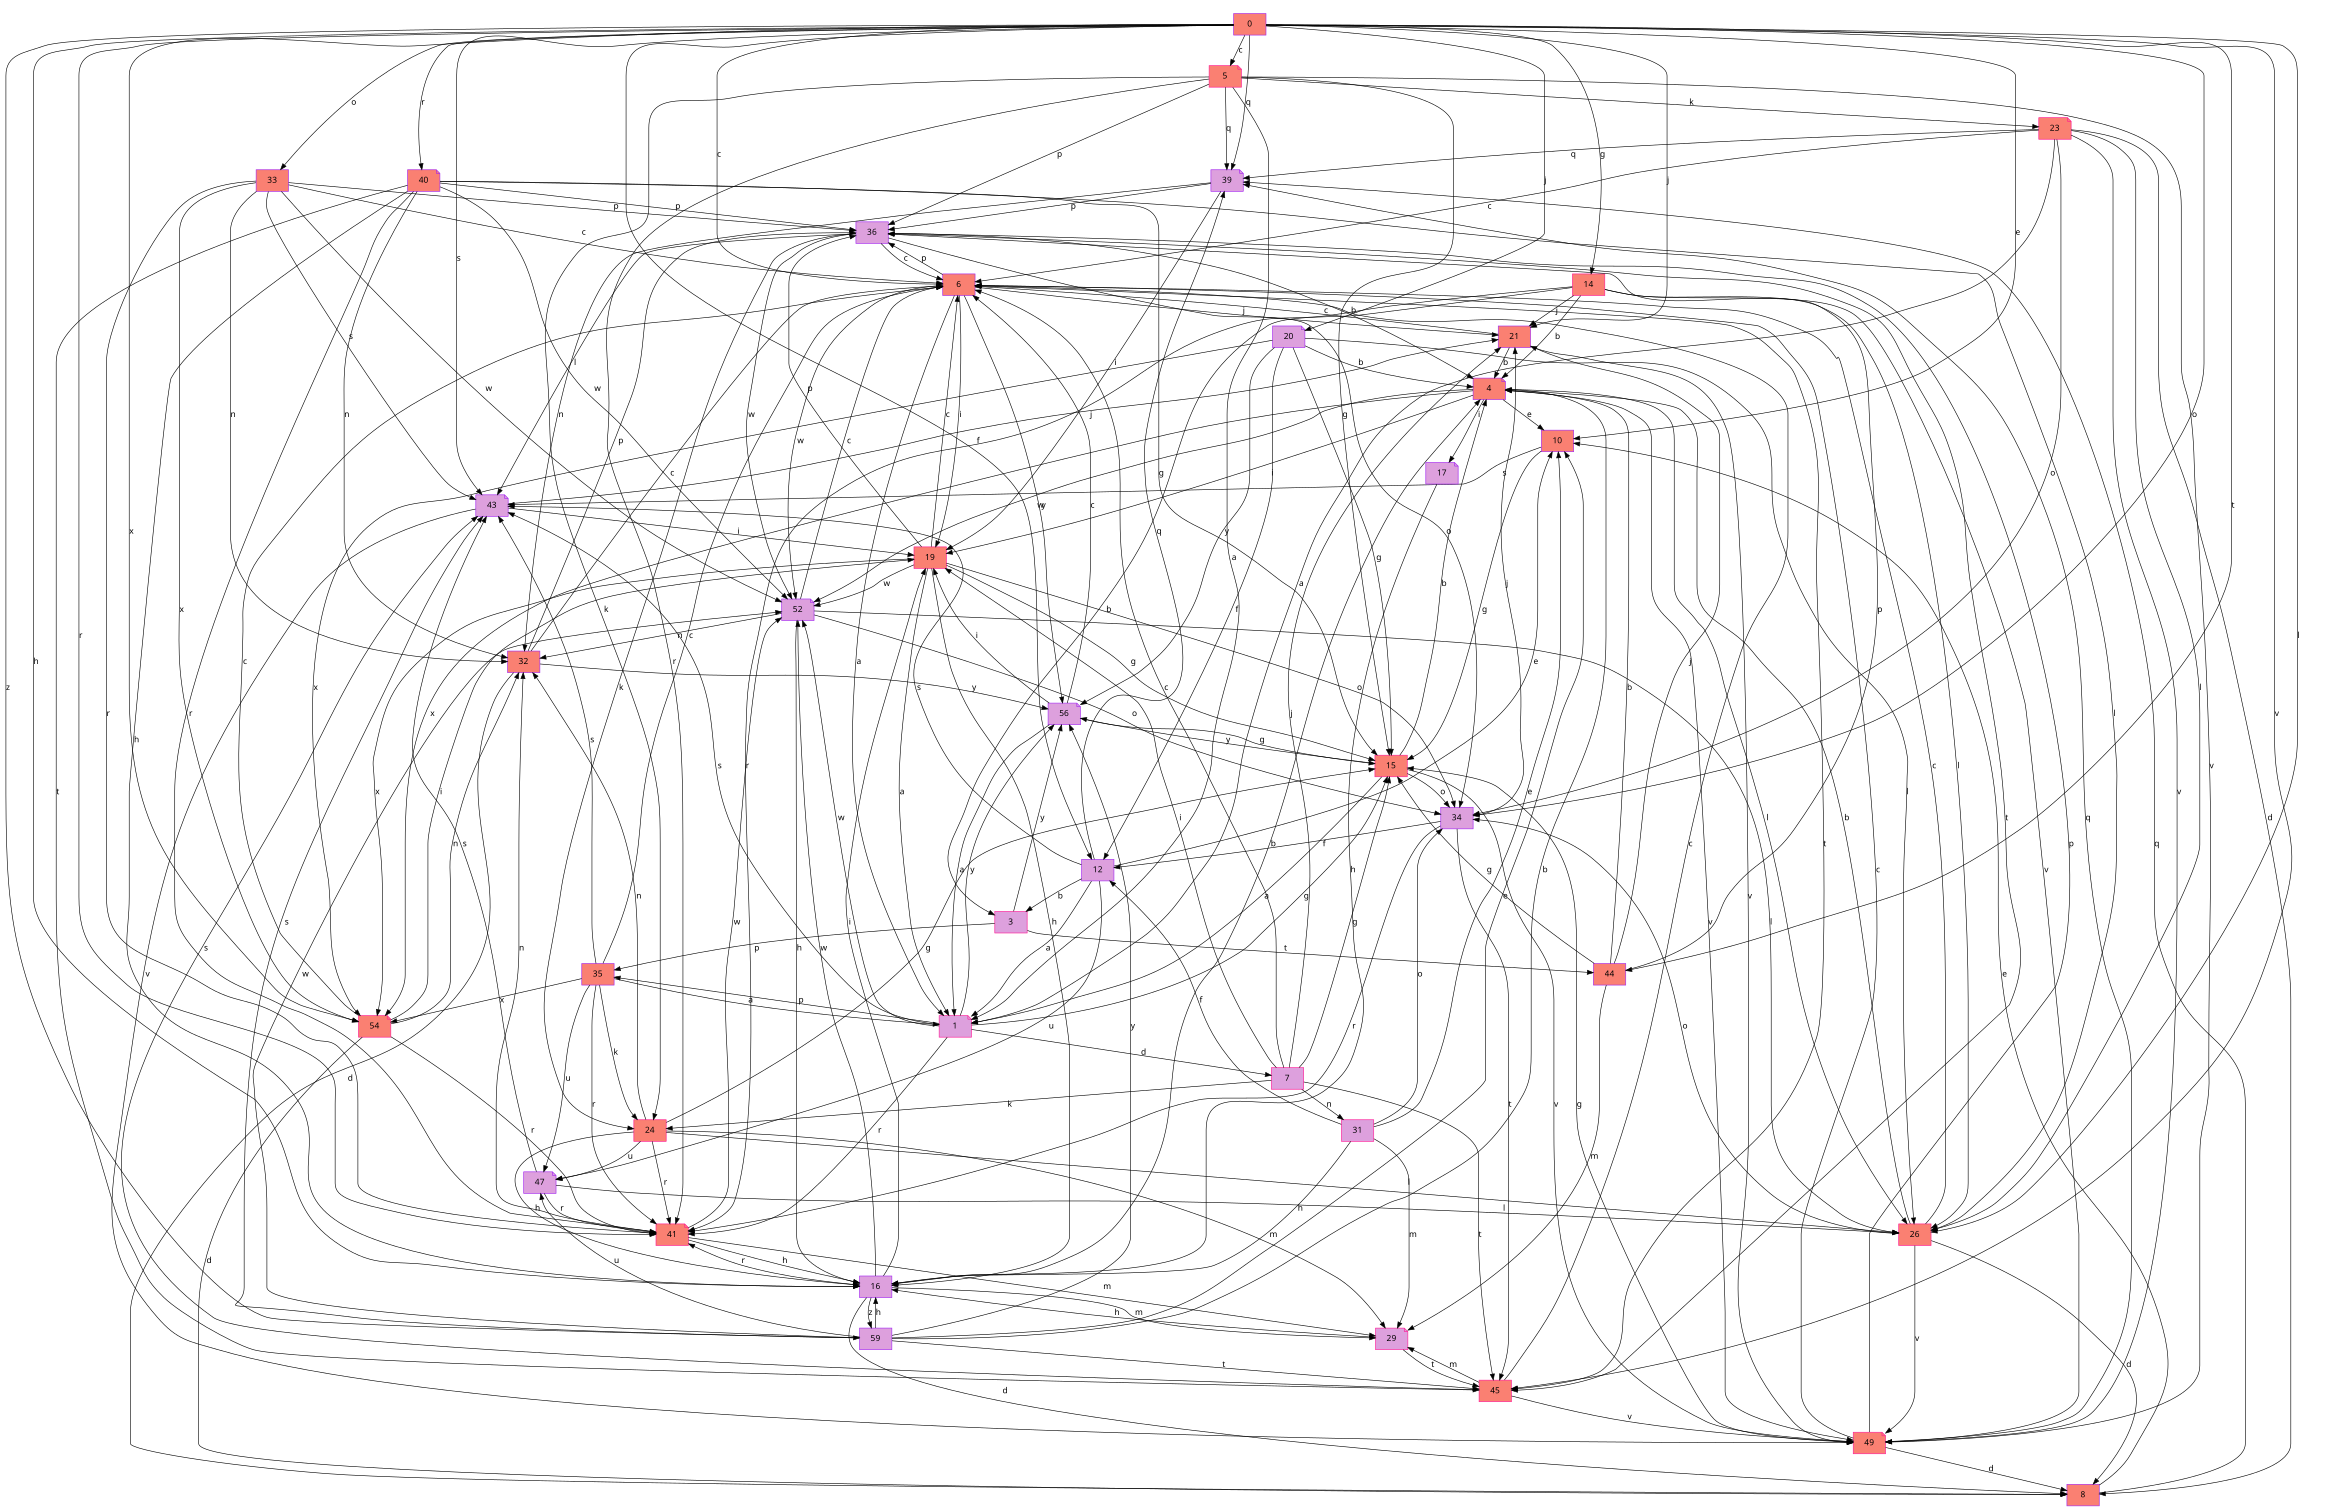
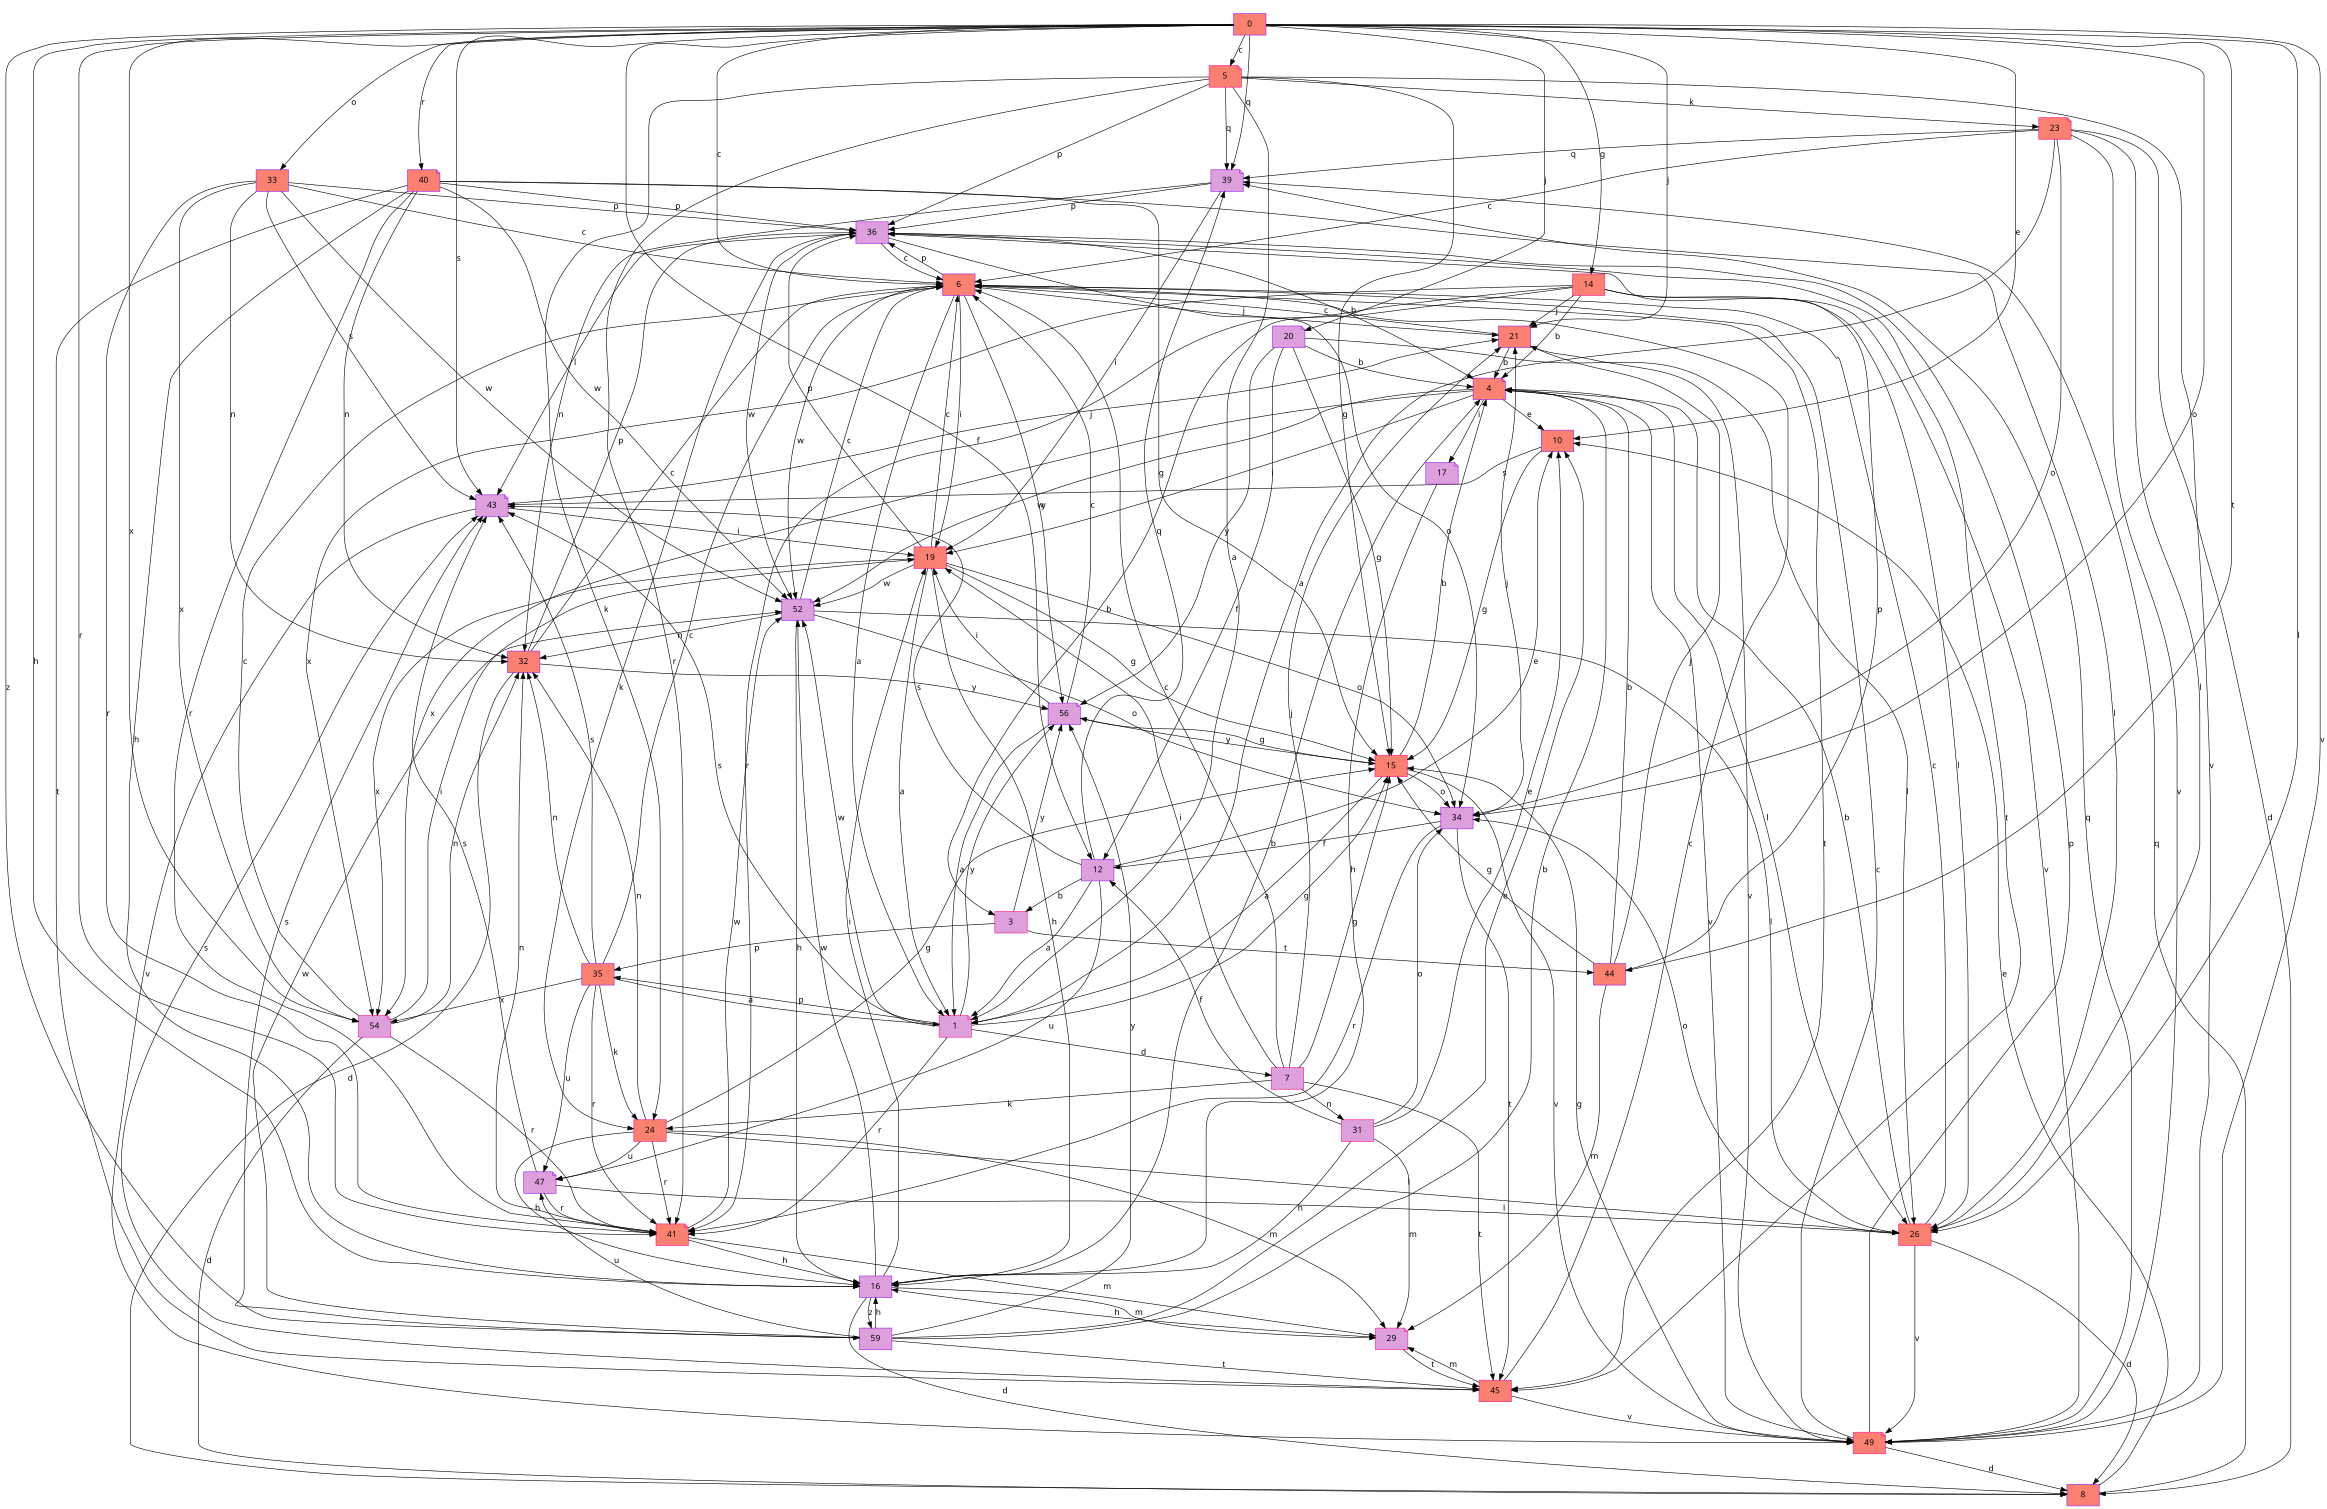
  strict digraph {
    fontname="Noto Sans"
    node [color=purple fillcolor=salmon fontname="Noto Sans" shape=box style=filled]
    edge [fontname="Noto Sans"]
    5 [color=deeppink shape=note]
    0
    6
    10
    12 [fillcolor=plum]
    14 [color=deeppink]
    16 [fillcolor=plum]
    20 [fillcolor=plum shape=note]
    21
    26 [color=deeppink]
    33
    34 [fillcolor=plum]
    39 [fillcolor=plum shape=note]
    40 [shape=note]
    41 [color=deeppink shape=note]
    43 [fillcolor=plum shape=note]
    44
    49 [color=deeppink shape=note]
-   54 [color=deeppink shape=note]
+   54 [color=deeppink fillcolor=plum shape=note]
    59 [fillcolor=plum]
    1 [color=deeppink fillcolor=plum shape=note]
    15 [color=deeppink]
    23 [color=deeppink shape=note]
    24 [color=deeppink]
    36 [fillcolor=plum]
    52 [fillcolor=plum shape=note]
    56 [fillcolor=plum shape=note]
    19 [color=deeppink]
    45 [color=deeppink]
    3 [color=deeppink fillcolor=plum]
    47 [fillcolor=plum shape=note]
    4 [shape=note]
    8
    29 [color=deeppink fillcolor=plum shape=note]
    32
    7 [color=deeppink fillcolor=plum]
    35
    31 [color=deeppink fillcolor=plum]
    17 [fillcolor=plum shape=note]
    5 -> 39 [label=q]
    5 -> 41 [label=r]
    5 -> 49 [label=v]
    5 -> 1 [label=a]
    5 -> 15 [label=g]
    5 -> 23 [label=k]
    5 -> 24 [label=k]
    5 -> 36 [label=p]
    0 -> 5 [label=c]
    0 -> 6 [label=c]
    0 -> 10 [label=e]
    0 -> 12 [label=f]
    0 -> 14 [label=g]
    0 -> 16 [label=h]
    0 -> 20 [label=j]
    0 -> 21 [label=j]
    0 -> 26 [label=l]
    0 -> 33 [label=o]
    0 -> 34 [label=o]
    0 -> 39 [label=q]
    0 -> 40 [label=r]
    0 -> 41 [label=r]
    0 -> 43 [label=s]
    0 -> 44 [label=t]
-   0 -> 45 [label=v]
+   0 -> 49 [label=v]
    0 -> 54 [label=x]
    0 -> 59 [label=z]
    6 -> 21 [label=j]
    6 -> 1 [label=a]
    6 -> 36 [label=p]
    6 -> 52 [label=w]
    6 -> 56 [label=y]
    6 -> 19 [label=i]
    6 -> 45 [label=t]
    10 -> 43 [label=s]
    10 -> 15 [label=g]
    12 -> 10 [label=e]
    12 -> 39 [label=q]
    12 -> 43 [label=s]
    12 -> 1 [label=a]
    12 -> 3 [label=b]
    12 -> 47 [label=u]
    14 -> 21 [label=j]
    14 -> 26 [label=l]
    14 -> 41 [label=r]
    14 -> 49 [label=v]
-   20 -> 54 [label=x]
+   14 -> 54 [label=x]
    14 -> 3 [label=b]
    14 -> 4 [label=b]
-   16 -> 41 [label=r]
    16 -> 59 [label=z]
    16 -> 52 [label=w]
    16 -> 19 [label=i]
    16 -> 4 [label=b]
    16 -> 8 [label=d]
    16 -> 29 [label=m]
    20 -> 12 [label=f]
    20 -> 26 [label=l]
    20 -> 15 [label=g]
    20 -> 56 [label=y]
    20 -> 4 [label=b]
    21 -> 6 [label=c]
    21 -> 49 [label=v]
    21 -> 4 [label=b]
    26 -> 6 [label=c]
    26 -> 34 [label=o]
    26 -> 49 [label=v]
    26 -> 4 [label=b]
    26 -> 8 [label=d]
    33 -> 6 [label=c]
    33 -> 41 [label=r]
    33 -> 43 [label=s]
    33 -> 54 [label=x]
    33 -> 36 [label=p]
    33 -> 52 [label=w]
    33 -> 32 [label=n]
    34 -> 12 [label=f]
    34 -> 21 [label=j]
    34 -> 41 [label=r]
    34 -> 45 [label=t]
    39 -> 36 [label=p]
    39 -> 19 [label=i]
    39 -> 32 [label=n]
    40 -> 16 [label=h]
    40 -> 26 [label=l]
    40 -> 41 [label=r]
    40 -> 15 [label=g]
    40 -> 36 [label=p]
    40 -> 52 [label=w]
    40 -> 45 [label=t]
    40 -> 32 [label=n]
    41 -> 16 [label=h]
    41 -> 52 [label=w]
    41 -> 29 [label=m]
    41 -> 32 [label=n]
    43 -> 21 [label=j]
    43 -> 49 [label=v]
    43 -> 19 [label=i]
    44 -> 21 [label=j]
    44 -> 15 [label=g]
    44 -> 36 [label=p]
    44 -> 4 [label=b]
    44 -> 29 [label=m]
    49 -> 6 [label=c]
    49 -> 39 [label=q]
    49 -> 15 [label=g]
    49 -> 36 [label=p]
    49 -> 8 [label=d]
    54 -> 6 [label=c]
    54 -> 41 [label=r]
    54 -> 19 [label=i]
    54 -> 8 [label=d]
    54 -> 32 [label=n]
    59 -> 10 [label=e]
    59 -> 16 [label=h]
    59 -> 43 [label=s]
    59 -> 52 [label=w]
    59 -> 56 [label=y]
    59 -> 45 [label=t]
    59 -> 47 [label=u]
    59 -> 4 [label=b]
    1 -> 41 [label=r]
    1 -> 43 [label=s]
    1 -> 15 [label=g]
    1 -> 52 [label=w]
    1 -> 56 [label=y]
    1 -> 7 [label=d]
    1 -> 35 [label=p]
    15 -> 34 [label=o]
    15 -> 49 [label=v]
    15 -> 1 [label=a]
    15 -> 56 [label=y]
    15 -> 4 [label=b]
    23 -> 6 [label=c]
    23 -> 26 [label=l]
    23 -> 34 [label=o]
    23 -> 39 [label=q]
    23 -> 49 [label=v]
    23 -> 1 [label=a]
    23 -> 8 [label=d]
    24 -> 16 [label=h]
    24 -> 26 [label=l]
    24 -> 41 [label=r]
    24 -> 15 [label=g]
    24 -> 47 [label=u]
    24 -> 29 [label=m]
    24 -> 32 [label=n]
    36 -> 6 [label=c]
    36 -> 34 [label=o]
    36 -> 43 [label=l]
    36 -> 24 [label=k]
    36 -> 52 [label=w]
    36 -> 45 [label=t]
    36 -> 4 [label=b]
    52 -> 6 [label=c]
    52 -> 16 [label=h]
    52 -> 26 [label=l]
    52 -> 34 [label=o]
    52 -> 32 [label=n]
    56 -> 6 [label=c]
    56 -> 1 [label=a]
    56 -> 15 [label=g]
    56 -> 19 [label=i]
    19 -> 6 [label=c]
    19 -> 16 [label=h]
    19 -> 34 [label=o]
    19 -> 54 [label=x]
    19 -> 1 [label=a]
    19 -> 15 [label=g]
    19 -> 36 [label=p]
    19 -> 52 [label=w]
    45 -> 6 [label=c]
    45 -> 43 [label=s]
    45 -> 49 [label=v]
    45 -> 29 [label=m]
    3 -> 44 [label=t]
    3 -> 56 [label=y]
    3 -> 35 [label=p]
    47 -> 26 [label=l]
    47 -> 41 [label=r]
    47 -> 43 [label=s]
    4 -> 10 [label=e]
    4 -> 26 [label=l]
    4 -> 49 [label=v]
    4 -> 54 [label=x]
    4 -> 52 [label=w]
    4 -> 19 [label=i]
    4 -> 17 [label=i]
    8 -> 10 [label=e]
    8 -> 39 [label=q]
    29 -> 16 [label=h]
    29 -> 45 [label=t]
    32 -> 6 [label=c]
    32 -> 36 [label=p]
    32 -> 56 [label=y]
    32 -> 8 [label=d]
    7 -> 6 [label=c]
    7 -> 21 [label=j]
    7 -> 15 [label=g]
    7 -> 24 [label=k]
    7 -> 19 [label=i]
    7 -> 45 [label=t]
    7 -> 31 [label=n]
    35 -> 6 [label=c]
    35 -> 41 [label=r]
    35 -> 43 [label=s]
    35 -> 54 [label=x]
    35 -> 1 [label=a]
    35 -> 24 [label=k]
    35 -> 47 [label=u]
+   35 -> 32 [label=n]
    31 -> 10 [label=e]
    31 -> 12 [label=f]
    31 -> 16 [label=h]
    31 -> 34 [label=o]
    31 -> 29 [label=m]
    17 -> 16 [label=h]
  }
